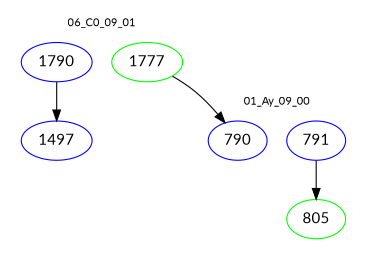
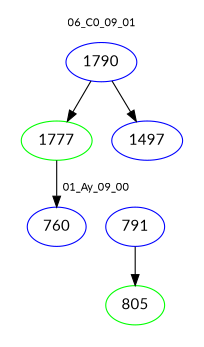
  digraph {
    fontname=Lato
    node [color=blue fontname=Lato]
    edge [color=black fontname=Lato]
    n1 [label=791]
-   n2 [label=790]
+   n2 [label=760]
    n3 [color=green label=805]
    n4 [label=1790]
    n5 [color=green label=1777]
    n6 [label=1497]
    subgraph cluster_1 {
      color=white
      fontsize=10
      label="01_Ay_09_00"
      n1
      n2
      n3
    }
    subgraph cluster_2 {
      color=white
      fontsize=10
      label="06_C0_09_01"
      n4
      n5
      n6
    }
    n1 -> n3
+   n4 -> n5
    n4 -> n6
    n5 -> n2
  }
